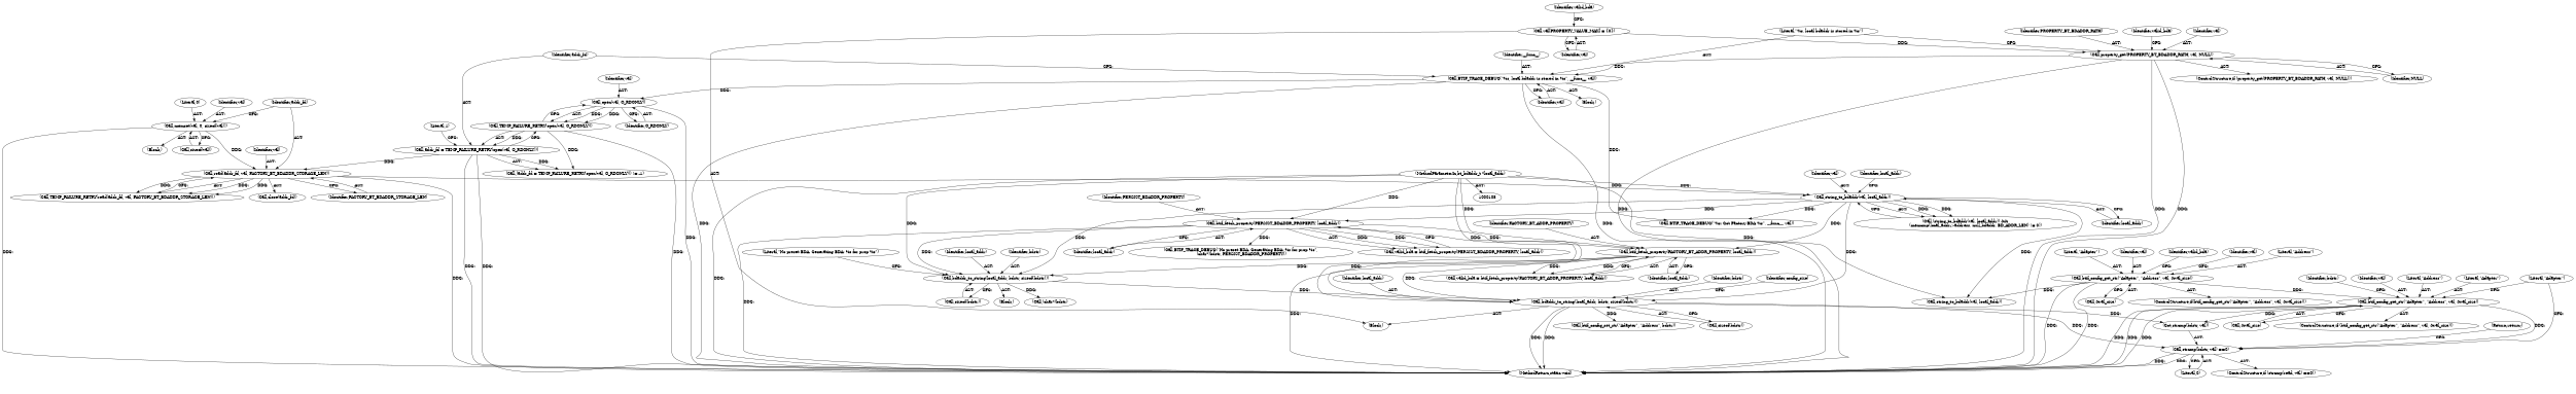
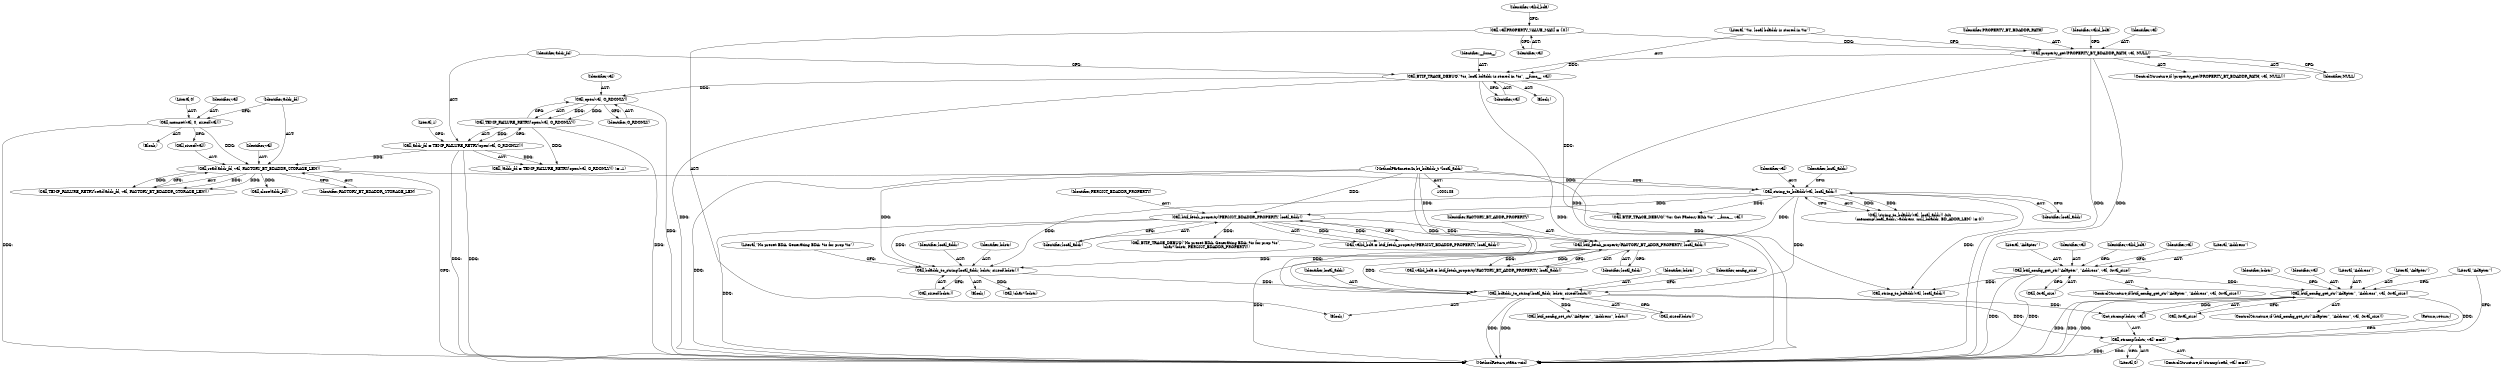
  digraph {
    fontname="DejaVu Serif"
    node [fontname="DejaVu Serif"]
    edge [fontname="DejaVu Serif"]
    n1 [label="(Call,strcmp(bdstr, val) ==0)"]
    n2 [label="(Literal,0)"]
    n3 [label="(MethodReturn,static void)"]
    n4 [label="(ControlStructure,if (strcmp(read, val) ==0))"]
    n5 [label="(Call,bdaddr_to_string(local_addr, bdstr, sizeof(bdstr)))"]
    n6 [label="(Got,strcmp(bdstr, val))"]
    n7 [label="(Call,btif_config_set_str(\"Adapter\", \"Address\", bdstr))"]
    n8 [label="(Block,)"]
    n9 [label="(Call,sizeof(bdstr))"]
    n10 [label="(Call,bdaddr_to_string(local_addr, bdstr, sizeof(bdstr)))"]
    n11 [label="(Block,)"]
    n12 [label="(Call,sizeof(bdstr))"]
    n13 [label="(Call,(char*)bdstr)"]
    n14 [label="(Call,btif_fetch_property(PERSIST_BDADDR_PROPERTY, local_addr))"]
    n15 [label="(Call,btif_fetch_property(FACTORY_BT_ADDR_PROPERTY, local_addr))"]
    n16 [label="(Identifier,local_addr)"]
    n17 [label="(Call,BTIF_TRACE_DEBUG(\"No preset BDA. Generating BDA: %s for prop %s\",\n (char*)bdstr, PERSIST_BDADDR_PROPERTY))"]
    n18 [label="(Call,valid_bda = btif_fetch_property(PERSIST_BDADDR_PROPERTY, local_addr))"]
    n19 [label="(Call,valid_bda = btif_fetch_property(FACTORY_BT_ADDR_PROPERTY, local_addr))"]
    n20 [label="(Identifier,local_addr)"]
    n21 [label="(Call,string_to_bdaddr(val, local_addr))"]
    n22 [label="(Call,BTIF_TRACE_DEBUG(\"%s: Got Factory BDA %s\", __func__, val))"]
    n23 [label="(Call,(string_to_bdaddr(val, local_addr)) &&\n                 (memcmp(local_addr->address, null_bdaddr, BD_ADDR_LEN) != 0))"]
    n24 [label="(Identifier,local_addr)"]
    n25 [label="(Call,string_to_bdaddr(val, local_addr))"]
    n26 [label="(Call,read(addr_fd, val, FACTORY_BT_BDADDR_STORAGE_LEN))"]
    n27 [label="(Identifier,FACTORY_BT_BDADDR_STORAGE_LEN)"]
    n28 [label="(Call,TEMP_FAILURE_RETRY(read(addr_fd, val, FACTORY_BT_BDADDR_STORAGE_LEN)))"]
    n29 [label="(Call,close(addr_fd))"]
    n30 [label="(Call,addr_fd = TEMP_FAILURE_RETRY(open(val, O_RDONLY)))"]
    n31 [label="(Call,TEMP_FAILURE_RETRY(open(val, O_RDONLY)))"]
    n32 [label="(Call,(addr_fd = TEMP_FAILURE_RETRY(open(val, O_RDONLY))) != -1)"]
    n33 [label="(Call,open(val, O_RDONLY))"]
    n34 [label="(Identifier,O_RDONLY)"]
    n35 [label="(Call,BTIF_TRACE_DEBUG(\"%s, local bdaddr is stored in %s\", __func__, val))"]
    n36 [label="(Block,)"]
    n37 [label="(Identifier,val)"]
    n38 [label="(Call,property_get(PROPERTY_BT_BDADDR_PATH, val, NULL))"]
    n39 [label="(Identifier,NULL)"]
    n40 [label="(ControlStructure,if (property_get(PROPERTY_BT_BDADDR_PATH, val, NULL)))"]
    n41 [label="(Call,val[PROPERTY_VALUE_MAX] = {0})"]
    n42 [label="(Identifier,val)"]
    n43 [label="(Call,memset(val, 0, sizeof(val)))"]
    n44 [label="(Call,sizeof(val))"]
    n45 [label="(Block,)"]
    n46 [label="(MethodParameterIn,bt_bdaddr_t *local_addr)"]
    1000108
    n48 [label="(Call,btif_config_get_str(\"Adapter\", \"Address\", val, &val_size))"]
    n49 [label="(Call,&val_size)"]
    n50 [label="(ControlStructure,if (btif_config_get_str(\"Adapter\", \"Address\", val, &val_size)))"]
    n51 [label="(Call,btif_config_get_str(\"Adapter\", \"Address\", val, &val_size))"]
    n52 [label="(Call,&val_size)"]
    n53 [label="(ControlStructure,if(btif_config_get_str(\"Adapter\", \"Address\", val, &val_size)))"]
    n54 [label="(Identifier,FACTORY_BT_ADDR_PROPERTY)"]
    n55 [label="(Identifier,val)"]
    n56 [label="(Identifier,local_addr)"]
    n57 [label="(Identifier,val)"]
    n58 [label="(Identifier,PERSIST_BDADDR_PROPERTY)"]
    n59 [label="(Identifier,__func__)"]
    n60 [label="(Identifier,val)"]
    n61 [label="(Literal,\"Adapter\")"]
    n62 [label="(Identifier,val)"]
    n63 [label="(Literal,\"Address\")"]
    n64 [label="(Literal,\"Adapter\")"]
    n65 [label="(Identifier,val)"]
    n66 [label="(Identifier,addr_fd)"]
    n67 [label="(Identifier,val)"]
    n68 [label="(Identifier,bdstr)"]
    n69 [label="(Literal,0)"]
    n70 [label="(Identifier,bdstr)"]
    n71 [label="(Identifier,valid_bda)"]
    n72 [label="(Literal,\"%s, local bdaddr is stored in %s\")"]
    n73 [label="(Identifier,valid_bda)"]
    n74 [label="(Identifier,val)"]
    n75 [label="(Identifier,local_addr)"]
    n76 [label="(Identifier,config_size)"]
    n77 [label="(Literal,\"No preset BDA. Generating BDA: %s for prop %s\")"]
    n78 [label="(Identifier,bdstr)"]
    n79 [label="(Literal,\"Address\")"]
    n80 [label="(Return,return;)"]
    n81 [label="(Literal,\"Adapter\")"]
    n82 [label="(Identifier,PROPERTY_BT_BDADDR_PATH)"]
    n83 [label="(Literal,1)"]
    n84 [label="(Identifier,local_addr)"]
    n85 [label="(Identifier,addr_fd)"]
    n86 [label="(Identifier,val)"]
    n87 [label="(Identifier,valid_bda)"]
    n1 -> n2 [label="CFG: "]
    n1 -> n3 [label="DDG: "]
    n1 -> n3 [label="DDG: "]
    n1 -> n4 [label="AST: "]
    n2 -> n1 [label="AST: "]
    n5 -> n1 [label="DDG: "]
    n5 -> n3 [label="DDG: "]
    n5 -> n3 [label="DDG: "]
    n5 -> n6 [label="DDG: "]
    n5 -> n7 [label="DDG: "]
    n5 -> n8 [label="AST: "]
    n5 -> n9 [label="CFG: "]
    n6 -> n1 [label="AST: "]
    n9 -> n5 [label="AST: "]
    n10 -> n5 [label="DDG: "]
    n10 -> n11 [label="AST: "]
    n10 -> n12 [label="CFG: "]
    n10 -> n13 [label="DDG: "]
    n12 -> n10 [label="AST: "]
    n14 -> n3 [label="DDG: "]
    n14 -> n5 [label="DDG: "]
    n14 -> n10 [label="DDG: "]
    n14 -> n15 [label="DDG: "]
    n14 -> n16 [label="CFG: "]
    n14 -> n17 [label="DDG: "]
    n14 -> n18 [label="AST: "]
    n14 -> n18 [label="DDG: "]
    n14 -> n18 [label="DDG: "]
    n15 -> n3 [label="DDG: "]
    n15 -> n5 [label="DDG: "]
    n15 -> n10 [label="DDG: "]
    n15 -> n19 [label="AST: "]
    n15 -> n19 [label="DDG: "]
    n15 -> n19 [label="DDG: "]
    n15 -> n20 [label="CFG: "]
    n16 -> n14 [label="AST: "]
    n18 -> n14 [label="CFG: "]
    n19 -> n15 [label="CFG: "]
    n20 -> n15 [label="AST: "]
    n21 -> n5 [label="DDG: "]
    n21 -> n10 [label="DDG: "]
    n21 -> n14 [label="DDG: "]
    n21 -> n15 [label="DDG: "]
    n21 -> n22 [label="DDG: "]
    n21 -> n23 [label="AST: "]
    n21 -> n23 [label="DDG: "]
    n21 -> n23 [label="DDG: "]
    n21 -> n24 [label="CFG: "]
    n21 -> n25 [label="DDG: "]
    n23 -> n21 [label="CFG: "]
    n24 -> n21 [label="AST: "]
-   n26 -> n3 [label="DDG: "]
+   n26 -> n3 [label="CFG: "]
    n26 -> n21 [label="DDG: "]
    n26 -> n27 [label="CFG: "]
    n26 -> n28 [label="AST: "]
    n26 -> n28 [label="DDG: "]
    n26 -> n28 [label="DDG: "]
    n26 -> n28 [label="DDG: "]
-   n26 -> n29 [label="AST: "]
+   n26 -> n29 [label="DDG: "]
    n27 -> n26 [label="AST: "]
    n28 -> n26 [label="CFG: "]
    n30 -> n3 [label="DDG: "]
    n30 -> n3 [label="DDG: "]
    n30 -> n26 [label="DDG: "]
    n30 -> n31 [label="CFG: "]
    n30 -> n32 [label="AST: "]
    n30 -> n32 [label="DDG: "]
    n31 -> n3 [label="DDG: "]
    n31 -> n30 [label="AST: "]
    n31 -> n30 [label="DDG: "]
    n31 -> n32 [label="DDG: "]
    n31 -> n33 [label="CFG: "]
    n33 -> n3 [label="DDG: "]
    n33 -> n31 [label="AST: "]
    n33 -> n31 [label="DDG: "]
    n33 -> n31 [label="DDG: "]
    n33 -> n34 [label="CFG: "]
    n34 -> n33 [label="AST: "]
    n35 -> n3 [label="DDG: "]
    n35 -> n3 [label="DDG: "]
    n35 -> n22 [label="DDG: "]
    n35 -> n33 [label="DDG: "]
    n35 -> n36 [label="AST: "]
    n35 -> n37 [label="CFG: "]
    n37 -> n35 [label="AST: "]
    n38 -> n3 [label="DDG: "]
    n38 -> n3 [label="DDG: "]
    n38 -> n3 [label="DDG: "]
    n38 -> n35 [label="DDG: "]
    n38 -> n39 [label="CFG: "]
    n38 -> n40 [label="AST: "]
    n39 -> n38 [label="AST: "]
    n41 -> n8 [label="AST: "]
    n41 -> n38 [label="DDG: "]
    n41 -> n42 [label="CFG: "]
    n42 -> n41 [label="AST: "]
    n43 -> n3 [label="DDG: "]
    n43 -> n26 [label="DDG: "]
    n43 -> n44 [label="CFG: "]
    n43 -> n45 [label="AST: "]
-   n44 -> n43 [label="AST: "]
+   n44 -> n26 [label="AST: "]
    n46 -> n3 [label="DDG: "]
    n46 -> n5 [label="DDG: "]
    n46 -> n10 [label="DDG: "]
    n46 -> n14 [label="DDG: "]
    n46 -> n15 [label="DDG: "]
    n46 -> n21 [label="DDG: "]
    n46 -> n25 [label="DDG: "]
    n46 -> 1000108 [label="AST: "]
    n48 -> n1 [label="DDG: "]
    n48 -> n3 [label="DDG: "]
    n48 -> n3 [label="DDG: "]
    n48 -> n3 [label="DDG: "]
    n48 -> n6 [label="DDG: "]
    n48 -> n49 [label="CFG: "]
    n48 -> n50 [label="AST: "]
    n49 -> n48 [label="AST: "]
    n51 -> n3 [label="DDG: "]
    n51 -> n3 [label="DDG: "]
    n51 -> n25 [label="DDG: "]
    n51 -> n48 [label="DDG: "]
    n51 -> n52 [label="CFG: "]
    n51 -> n53 [label="AST: "]
    n52 -> n51 [label="AST: "]
    n54 -> n15 [label="AST: "]
    n55 -> n21 [label="AST: "]
    n56 -> n10 [label="AST: "]
    n57 -> n48 [label="AST: "]
    n58 -> n14 [label="AST: "]
    n59 -> n35 [label="AST: "]
    n60 -> n26 [label="AST: "]
    n61 -> n1 [label="CFG: "]
    n61 -> n48 [label="CFG: "]
    n62 -> n38 [label="AST: "]
    n63 -> n48 [label="AST: "]
    n64 -> n48 [label="AST: "]
    n65 -> n43 [label="AST: "]
    n66 -> n26 [label="AST: "]
    n66 -> n43 [label="CFG: "]
    n67 -> n33 [label="AST: "]
    n68 -> n5 [label="AST: "]
    n69 -> n43 [label="AST: "]
    n70 -> n10 [label="AST: "]
    n71 -> n41 [label="CFG: "]
    n72 -> n35 [label="AST: "]
    n72 -> n38 [label="CFG: "]
    n73 -> n51 [label="CFG: "]
    n74 -> n51 [label="CFG: "]
    n75 -> n21 [label="CFG: "]
    n76 -> n5 [label="CFG: "]
    n77 -> n10 [label="CFG: "]
    n78 -> n48 [label="CFG: "]
    n79 -> n51 [label="AST: "]
    n80 -> n1 [label="CFG: "]
    n81 -> n51 [label="AST: "]
    n82 -> n38 [label="AST: "]
    n83 -> n30 [label="CFG: "]
    n84 -> n5 [label="AST: "]
    n85 -> n30 [label="AST: "]
    n85 -> n35 [label="CFG: "]
    n86 -> n51 [label="AST: "]
    n87 -> n38 [label="CFG: "]
  }
